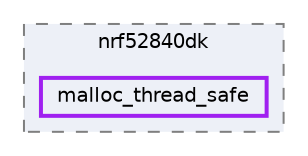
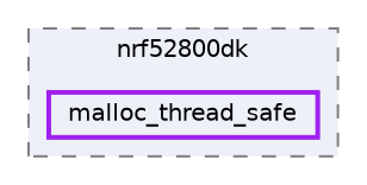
  digraph {
    compound=true
    n1 [color=purple fillcolor="#edf0f7" fontname=Helvetica fontsize=10 height=0.2 label=malloc_thread_safe shape=box style="filled,bold" width=0.4]
    subgraph cluster_1 {
      bgcolor="#edf0f7"
      fontname=Helvetica
      fontsize=10
-     label=nrf52840dk
+     label=nrf52800dk
      pencolor=grey50
      style="filled,dashed"
      n1
    }
  }
